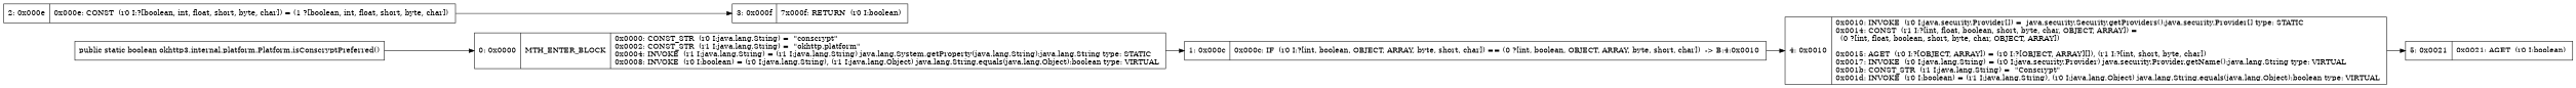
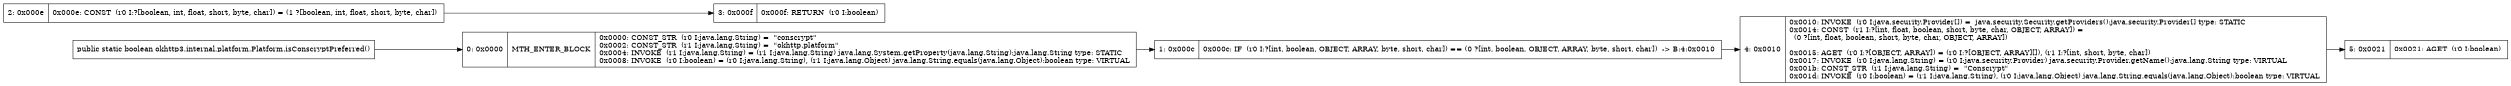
  digraph {
    rankdir=LR
    node [shape=record]
    n1 [label="{0\:\ 0x0000|MTH_ENTER_BLOCK\l|0x0000: CONST_STR  (r0 I:java.lang.String) =  \"conscrypt\" \l0x0002: CONST_STR  (r1 I:java.lang.String) =  \"okhttp.platform\" \l0x0004: INVOKE  (r1 I:java.lang.String) = (r1 I:java.lang.String) java.lang.System.getProperty(java.lang.String):java.lang.String type: STATIC \l0x0008: INVOKE  (r0 I:boolean) = (r0 I:java.lang.String), (r1 I:java.lang.Object) java.lang.String.equals(java.lang.Object):boolean type: VIRTUAL \l}"]
    n2 [label="{1\:\ 0x000c|0x000c: IF  (r0 I:?[int, boolean, OBJECT, ARRAY, byte, short, char]) == (0 ?[int, boolean, OBJECT, ARRAY, byte, short, char])  \-\> B:4:0x0010 \l}"]
    n3 [label="{4\:\ 0x0010|0x0010: INVOKE  (r0 I:java.security.Provider[]) =  java.security.Security.getProviders():java.security.Provider[] type: STATIC \l0x0014: CONST  (r1 I:?[int, float, boolean, short, byte, char, OBJECT, ARRAY]) = \l  (0 ?[int, float, boolean, short, byte, char, OBJECT, ARRAY])\l \l0x0015: AGET  (r0 I:?[OBJECT, ARRAY]) = (r0 I:?[OBJECT, ARRAY][]), (r1 I:?[int, short, byte, char]) \l0x0017: INVOKE  (r0 I:java.lang.String) = (r0 I:java.security.Provider) java.security.Provider.getName():java.lang.String type: VIRTUAL \l0x001b: CONST_STR  (r1 I:java.lang.String) =  \"Conscrypt\" \l0x001d: INVOKE  (r0 I:boolean) = (r1 I:java.lang.String), (r0 I:java.lang.Object) java.lang.String.equals(java.lang.Object):boolean type: VIRTUAL \l}"]
    n4 [label="{2\:\ 0x000e|0x000e: CONST  (r0 I:?[boolean, int, float, short, byte, char]) = (1 ?[boolean, int, float, short, byte, char]) \l}"]
-   n5 [label="{3\:\ 0x000f|7x000f: RETURN  (r0 I:boolean) \l}"]
+   n5 [label="{3\:\ 0x000f|0x000f: RETURN  (r0 I:boolean) \l}"]
    n6 [label="{5\:\ 0x0021|0x0021: AGET  (r0 I:boolean) \l}"]
    n7 [label="{public static boolean okhttp3.internal.platform.Platform.isConscryptPreferred() }"]
    n1 -> n2
    n2 -> n3
    n3 -> n6
    n4 -> n5
    n7 -> n1
  }
